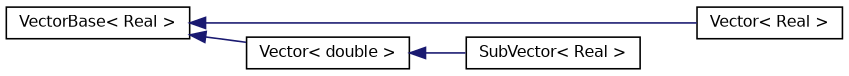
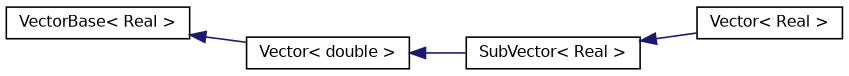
  digraph {
    rankdir=LR
    node [color=black fillcolor=white fontname=Helvetica fontsize=10 shape=record style=filled]
    edge [color=midnightblue dir=back fontname=Helvetica fontsize=10 labelfontname=Helvetica labelfontsize=10 style=solid]
    n1 [height=0.2 label="VectorBase\< Real \>" width=0.4]
    n2 [height=0.2 label="Vector\< Real \>" width=0.4]
    n3 [height=0.2 label="Vector\< double \>" width=0.4]
    n4 [height=0.2 label="SubVector\< Real \>" width=0.4]
-   n1 -> n2
+   n4 -> n2
    n1 -> n3
    n3 -> n4
  }
